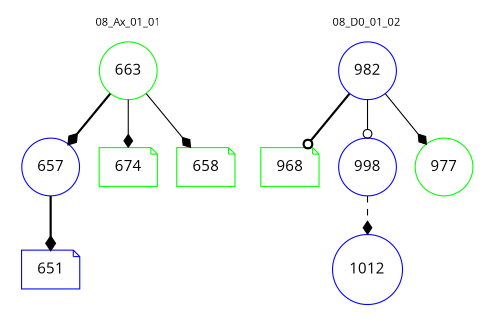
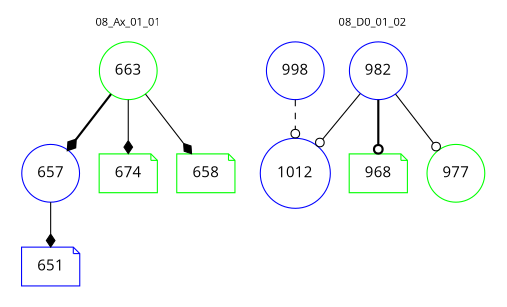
  digraph {
    fontname="Open Sans"
    node [color=green fontname="Open Sans" shape=circle]
    edge [arrowhead=diamond color=black fontname="Open Sans" style=solid]
    n1 [label=663]
    n2 [color=blue label=657]
    n3 [label=674 shape=note]
    n4 [label=658 shape=note]
    n5 [color=blue label=651 shape=note]
    n6 [color=blue label=982]
    n7 [label=968 shape=note]
    n8 [color=blue label=998]
    n9 [label=977]
    n10 [color=blue label=1012]
    subgraph cluster_1 {
      color=white
      fontsize=10
      label="08_Ax_01_01"
      n1
      n2
      n3
      n4
      n5
    }
    subgraph cluster_2 {
      color=white
      fontsize=10
      label="08_D0_01_02"
      n6
      n7
      n8
      n9
      n10
    }
    n1 -> n2 [style=bold]
    n1 -> n3
    n1 -> n4
-   n2 -> n5 [style=bold]
+   n2 -> n5
    n6 -> n7 [arrowhead=odot style=bold]
-   n6 -> n8 [arrowhead=odot]
-   n6 -> n9
-   n8 -> n10 [style=dashed]
+   n6 -> n10 [arrowhead=odot]
+   n6 -> n9 [arrowhead=odot]
+   n8 -> n10 [arrowhead=odot style=dashed]
  }
